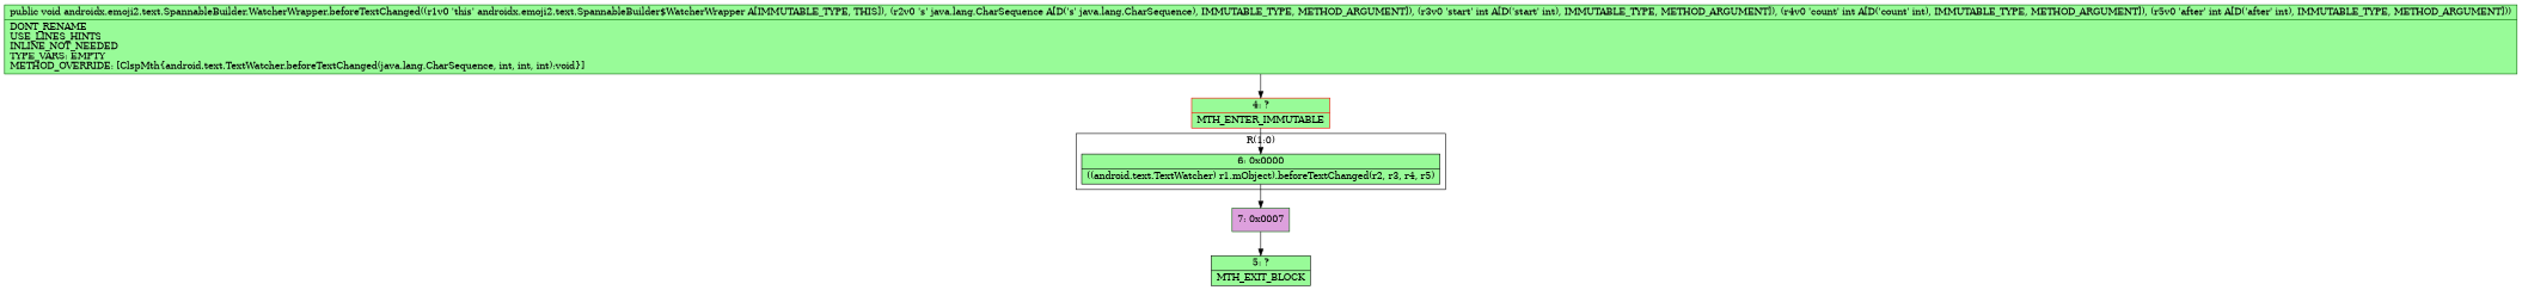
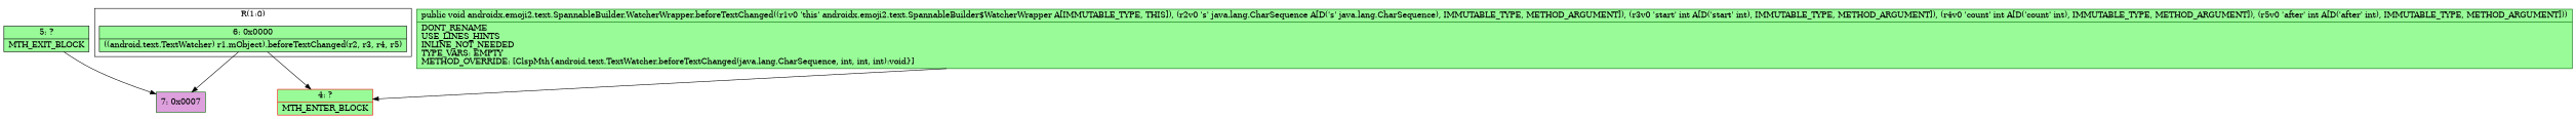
  digraph {
    node [color=black fillcolor=palegreen shape=record style=filled]
    n1 [label="{6\:\ 0x0000|((android.text.TextWatcher) r1.mObject).beforeTextChanged(r2, r3, r4, r5)\l}"]
    n2 [color=darkgreen fillcolor=plum label="{7\:\ 0x0007}"]
    n3 [label="{5\:\ ?|MTH_EXIT_BLOCK\l}"]
-   n4 [color=red label="{4\:\ ?|MTH_ENTER_IMMUTABLE\l}"]
+   n4 [color=red label="{4\:\ ?|MTH_ENTER_BLOCK\l}"]
    n5 [color=darkgreen label="{public void androidx.emoji2.text.SpannableBuilder.WatcherWrapper.beforeTextChanged((r1v0 'this' androidx.emoji2.text.SpannableBuilder$WatcherWrapper A[IMMUTABLE_TYPE, THIS]), (r2v0 's' java.lang.CharSequence A[D('s' java.lang.CharSequence), IMMUTABLE_TYPE, METHOD_ARGUMENT]), (r3v0 'start' int A[D('start' int), IMMUTABLE_TYPE, METHOD_ARGUMENT]), (r4v0 'count' int A[D('count' int), IMMUTABLE_TYPE, METHOD_ARGUMENT]), (r5v0 'after' int A[D('after' int), IMMUTABLE_TYPE, METHOD_ARGUMENT]))  | DONT_RENAME\lUSE_LINES_HINTS\lINLINE_NOT_NEEDED\lTYPE_VARS: EMPTY\lMETHOD_OVERRIDE: [ClspMth\{android.text.TextWatcher.beforeTextChanged(java.lang.CharSequence, int, int, int):void\}]\l}"]
    subgraph cluster_1 {
      label="R(1:0)"
      n1
    }
    n1 -> n2
-   n2 -> n3
-   n4 -> n1
+   n3 -> n2
+   n1 -> n4
    n5 -> n4
  }
